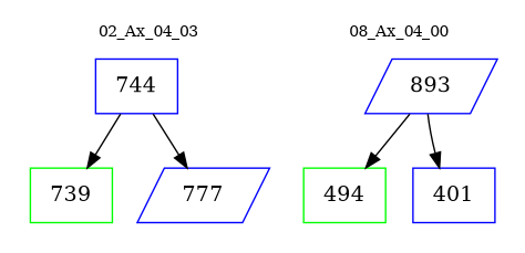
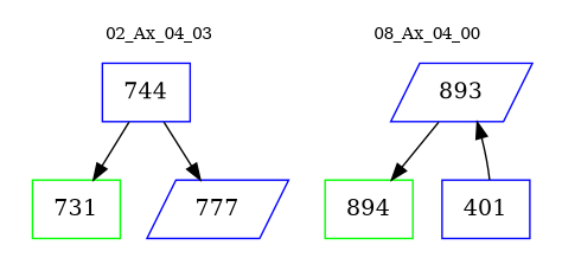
  digraph {
    node [color=blue shape=box]
    edge [color=black]
    n1 [label=744]
-   n2 [color=green label=739]
+   n2 [color=green label=731]
    n3 [label=777 shape=parallelogram]
    n4 [label=893 shape=parallelogram]
-   n5 [color=green label=494]
+   n5 [color=green label=894]
    n6 [label=401]
    subgraph cluster_1 {
      color=white
      fontsize=10
      label="02_Ax_04_03"
      n1
      n2
      n3
    }
    subgraph cluster_2 {
      color=white
      fontsize=10
      label="08_Ax_04_00"
      n4
      n5
      n6
    }
    n1 -> n2
    n1 -> n3
    n4 -> n5
-   n4 -> n6
+   n6 -> n4
  }
